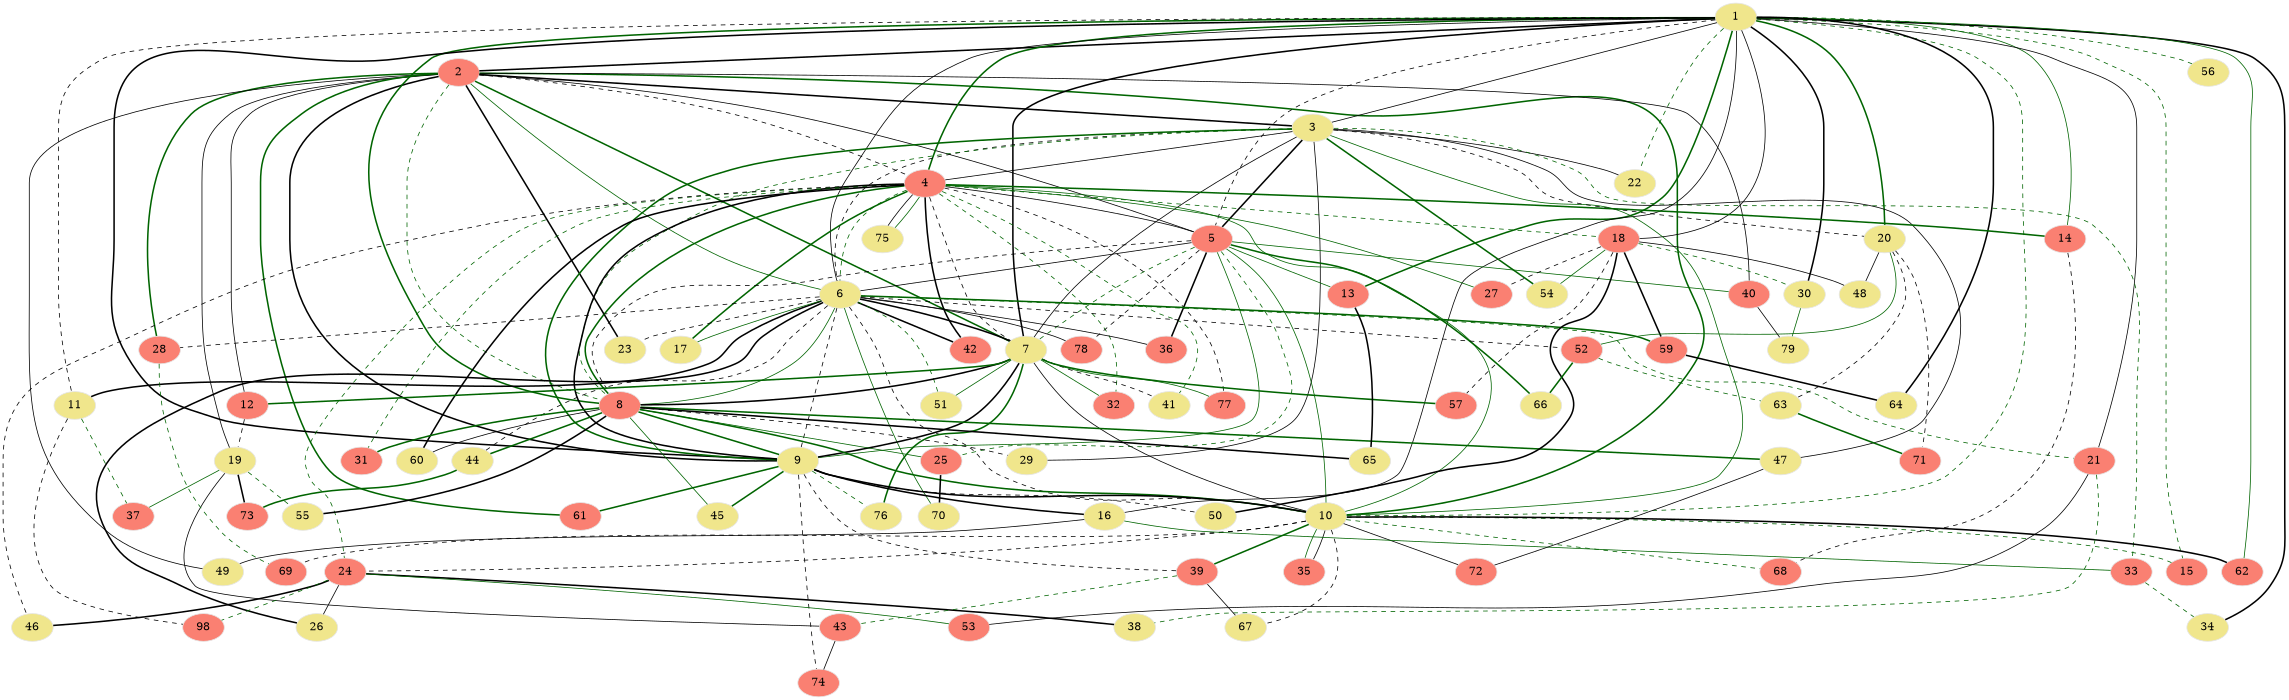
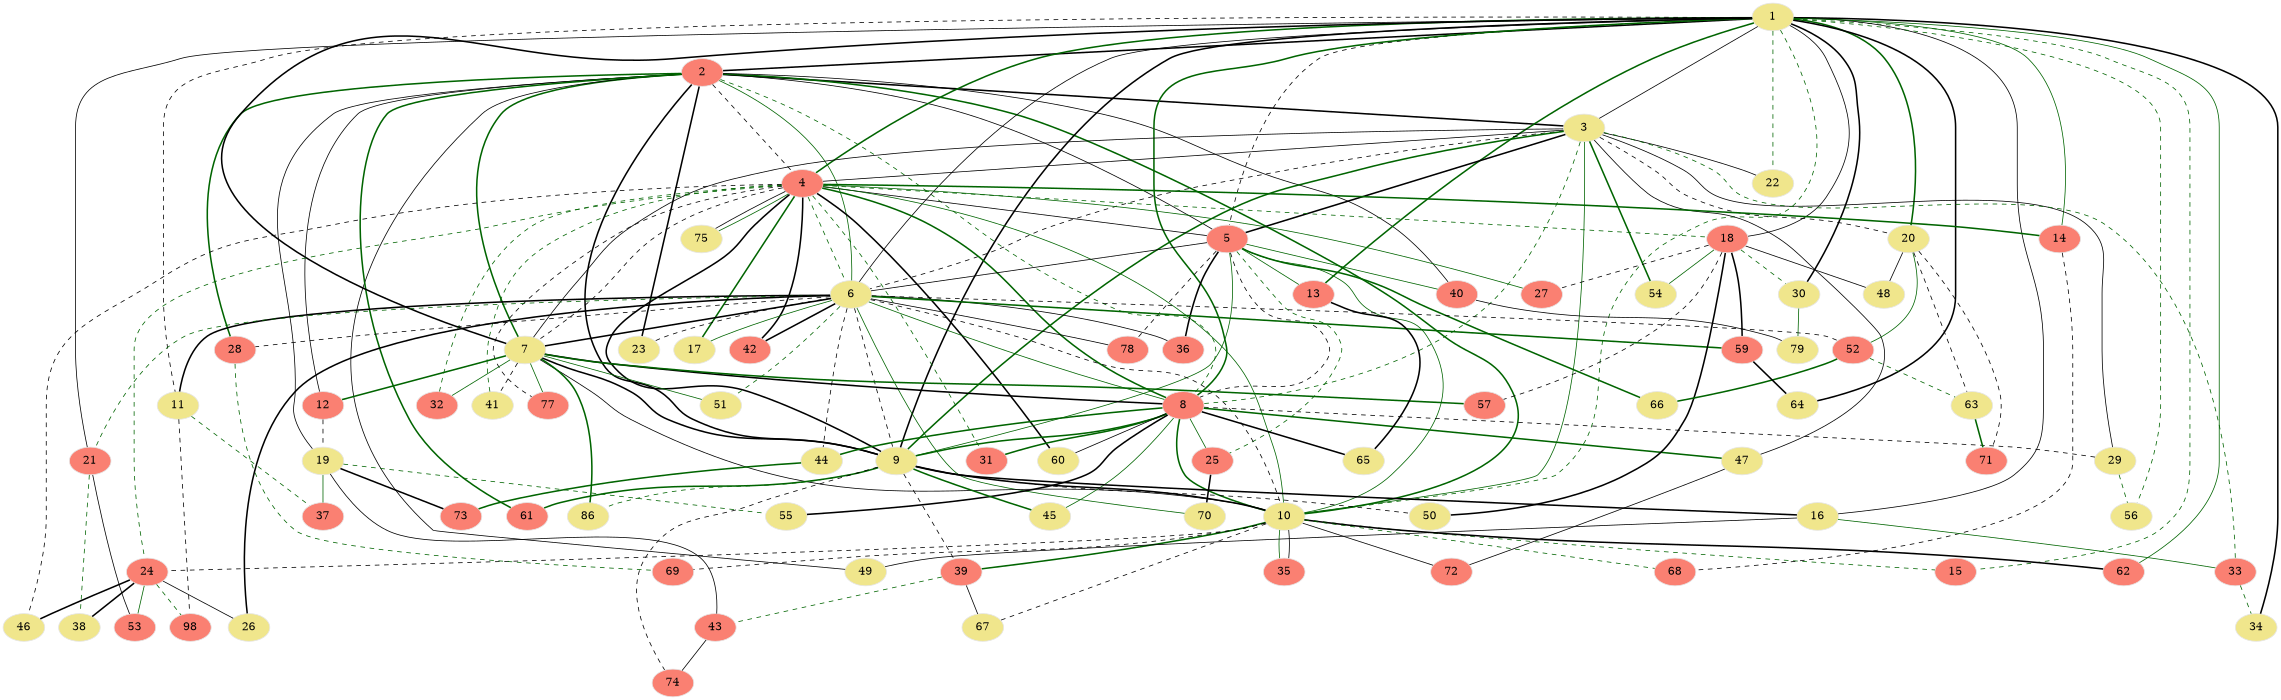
  graph {
    node [color=gray90 fillcolor=khaki style=filled]
    edge [color=black style=bold]
    2 [fillcolor=salmon]
    1
    3
    4 [fillcolor=salmon]
    5 [fillcolor=salmon]
    6
    7
    8 [fillcolor=salmon]
    9
    10
    11
    13 [fillcolor=salmon]
    14 [fillcolor=salmon]
    15 [fillcolor=salmon]
    16
    18 [fillcolor=salmon]
    20
    21 [fillcolor=salmon]
    22
    30
    34
    56
    62 [fillcolor=salmon]
    64
    12 [fillcolor=salmon]
    19
    23
    28 [fillcolor=salmon]
    40 [fillcolor=salmon]
    49
    61 [fillcolor=salmon]
    29
    33 [fillcolor=salmon]
    47
    54
    17
    24 [fillcolor=salmon]
    27 [fillcolor=salmon]
    31 [fillcolor=salmon]
    32 [fillcolor=salmon]
    41
    42 [fillcolor=salmon]
    46
    60
    75
    77 [fillcolor=salmon]
    25 [fillcolor=salmon]
    36 [fillcolor=salmon]
    66
    78 [fillcolor=salmon]
    26
    44
    51
    52 [fillcolor=salmon]
    59 [fillcolor=salmon]
    70
    57 [fillcolor=salmon]
-   76
+   76 [label=86]
    45
    55
    65
    39 [fillcolor=salmon]
    50
    74 [fillcolor=salmon]
    35 [fillcolor=salmon]
    67
    68 [fillcolor=salmon]
    69 [fillcolor=salmon]
    72 [fillcolor=salmon]
    37 [fillcolor=salmon]
    n71 [fillcolor=salmon label=98]
    48
    63
    71 [fillcolor=salmon]
    38
    53 [fillcolor=salmon]
    79
    43 [fillcolor=salmon]
    73 [fillcolor=salmon]
    2 -- 3
    2 -- 4 [style=dashed]
    2 -- 5 [style=solid]
    2 -- 6 [color=darkgreen style=solid]
    2 -- 7 [color=darkgreen]
    2 -- 8 [color=darkgreen style=dashed]
    2 -- 9
    2 -- 10 [color=darkgreen]
    2 -- 12 [style=solid]
    2 -- 19 [style=solid]
    2 -- 23
    2 -- 28 [color=darkgreen]
    2 -- 40 [style=solid]
    2 -- 49 [style=solid]
    2 -- 61 [color=darkgreen]
    1 -- 2
    1 -- 3 [style=solid]
    1 -- 4 [color=darkgreen]
    1 -- 5 [style=dashed]
    1 -- 6 [style=solid]
    1 -- 7
    1 -- 8 [color=darkgreen]
    1 -- 9
    1 -- 10 [color=darkgreen style=dashed]
    1 -- 11 [style=dashed]
    1 -- 13 [color=darkgreen]
    1 -- 14 [color=darkgreen style=solid]
    1 -- 15 [color=darkgreen style=dashed]
    1 -- 16 [style=solid]
    1 -- 18 [style=solid]
    1 -- 20 [color=darkgreen]
    1 -- 21 [style=solid]
    1 -- 22 [color=darkgreen style=dashed]
    1 -- 30
    1 -- 34
    1 -- 56 [color=darkgreen style=dashed]
    1 -- 62 [color=darkgreen style=solid]
    1 -- 64
    3 -- 4 [style=solid]
    3 -- 5
    3 -- 6 [style=dashed]
    3 -- 7 [style=solid]
    3 -- 8 [color=darkgreen style=dashed]
    3 -- 9 [color=darkgreen]
    3 -- 10 [color=darkgreen style=solid]
    3 -- 20 [style=dashed]
    3 -- 22 [style=solid]
    3 -- 29 [style=solid]
    3 -- 33 [color=darkgreen style=dashed]
    3 -- 47 [style=solid]
    3 -- 54 [color=darkgreen]
    4 -- 5 [style=solid]
    4 -- 6 [color=darkgreen style=dashed]
    4 -- 7 [style=dashed]
    4 -- 8 [color=darkgreen]
    4 -- 9
    4 -- 10 [color=darkgreen style=solid]
    4 -- 14 [color=darkgreen]
    4 -- 18 [color=darkgreen style=dashed]
    4 -- 17 [color=darkgreen]
    4 -- 24 [color=darkgreen style=dashed]
    4 -- 27 [color=darkgreen style=solid]
    4 -- 31 [color=darkgreen style=dashed]
    4 -- 32 [color=darkgreen style=dashed]
    4 -- 41 [color=darkgreen style=dashed]
    4 -- 42
    4 -- 46 [style=dashed]
    4 -- 60
    4 -- 75 [style=solid]
    4 -- 75 [color=darkgreen style=solid]
    4 -- 77 [style=dashed]
    5 -- 6 [style=solid]
-   5 -- 7 [color=darkgreen style=dashed]
    5 -- 8 [style=dashed]
    5 -- 9 [color=darkgreen style=solid]
    5 -- 10 [color=darkgreen style=solid]
    5 -- 13 [color=darkgreen style=solid]
    5 -- 40 [color=darkgreen style=solid]
    5 -- 25 [color=darkgreen style=dashed]
    5 -- 36
    5 -- 66 [color=darkgreen]
    5 -- 78 [style=dashed]
    6 -- 7
    6 -- 8 [color=darkgreen style=solid]
    6 -- 9 [style=dashed]
    6 -- 10 [style=dashed]
    6 -- 11
    6 -- 21 [color=darkgreen style=dashed]
    6 -- 23 [style=dashed]
    6 -- 28 [style=dashed]
    6 -- 17 [color=darkgreen style=solid]
    6 -- 42
    6 -- 36 [style=solid]
    6 -- 78 [style=solid]
    6 -- 26
    6 -- 44 [style=dashed]
    6 -- 51 [color=darkgreen style=dashed]
    6 -- 52 [style=dashed]
    6 -- 59 [color=darkgreen]
    6 -- 70 [color=darkgreen style=solid]
    7 -- 8
    7 -- 9
    7 -- 10 [style=solid]
    7 -- 12 [color=darkgreen]
    7 -- 32 [color=darkgreen style=solid]
    7 -- 41 [style=dashed]
    7 -- 77 [color=darkgreen style=solid]
    7 -- 51 [color=darkgreen style=solid]
    7 -- 57 [color=darkgreen]
    7 -- 76 [color=darkgreen]
    8 -- 9 [color=darkgreen]
    8 -- 10 [color=darkgreen]
    8 -- 29 [style=dashed]
    8 -- 47 [color=darkgreen]
    8 -- 31 [color=darkgreen]
    8 -- 60 [style=solid]
    8 -- 25 [color=darkgreen style=solid]
    8 -- 44 [color=darkgreen]
    8 -- 45 [color=darkgreen style=solid]
    8 -- 55
    8 -- 65
    9 -- 10
    9 -- 16
    9 -- 61 [color=darkgreen]
    9 -- 76 [color=darkgreen style=dashed]
    9 -- 45 [color=darkgreen]
    9 -- 39 [style=dashed]
    9 -- 50 [style=dashed]
    9 -- 74 [style=dashed]
    10 -- 15 [color=darkgreen style=dashed]
    10 -- 62
    10 -- 24 [style=dashed]
    10 -- 39 [color=darkgreen]
    10 -- 35 [color=darkgreen style=solid]
    10 -- 35 [style=solid]
    10 -- 67 [style=dashed]
    10 -- 68 [color=darkgreen style=dashed]
    10 -- 69 [style=dashed]
    10 -- 72 [style=solid]
    11 -- 37 [color=darkgreen style=dashed]
    11 -- n71 [style=dashed]
    13 -- 65
    14 -- 68 [style=dashed]
    16 -- 49 [style=solid]
    16 -- 33 [color=darkgreen style=solid]
    18 -- 30 [color=darkgreen style=dashed]
    18 -- 54 [color=darkgreen style=solid]
    18 -- 27 [style=dashed]
    18 -- 59
    18 -- 57 [style=dashed]
    18 -- 50
    18 -- 48 [style=solid]
    20 -- 52 [color=darkgreen style=solid]
    20 -- 48 [style=solid]
    20 -- 63 [style=dashed]
    20 -- 71 [style=dashed]
    21 -- 38 [color=darkgreen style=dashed]
    21 -- 53 [style=solid]
    30 -- 79 [color=darkgreen style=solid]
    12 -- 19 [style=dashed]
    19 -- 55 [color=darkgreen style=dashed]
    19 -- 37 [color=darkgreen style=solid]
    19 -- 43 [style=solid]
    19 -- 73
    28 -- 69 [color=darkgreen style=dashed]
    40 -- 79 [style=solid]
+   29 -- 56 [color=darkgreen style=dashed]
    33 -- 34 [color=darkgreen style=dashed]
    47 -- 72 [style=solid]
    24 -- 46
    24 -- 26 [style=solid]
    24 -- n71 [color=darkgreen style=dashed]
    24 -- 38
    24 -- 53 [color=darkgreen style=solid]
    25 -- 70
    44 -- 73 [color=darkgreen]
    52 -- 66 [color=darkgreen]
    52 -- 63 [color=darkgreen style=dashed]
    59 -- 64
    39 -- 67 [style=solid]
    39 -- 43 [color=darkgreen style=dashed]
    63 -- 71 [color=darkgreen]
    43 -- 74 [style=solid]
  }
